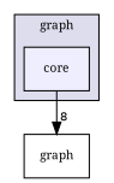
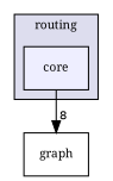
  digraph {
    compound=true
    fontname="Noto Serif"
    node [fontname="Noto Serif" fontsize=10 shape=box]
    n1 [fillcolor="#eeeeff" label=core pencolor=black style=filled]
    n2 [label="graph"]
    subgraph cluster_1 {
      bgcolor="#ddddee"
      fontsize=10
-     label="graph"
+     label=routing
      pencolor=black
      n1
    }
    n1 -> n2 [headlabel=8 labeldistance=1.5 labelfontname=Helvetica labelfontsize=10 fontname="Noto Serif"]
  }
